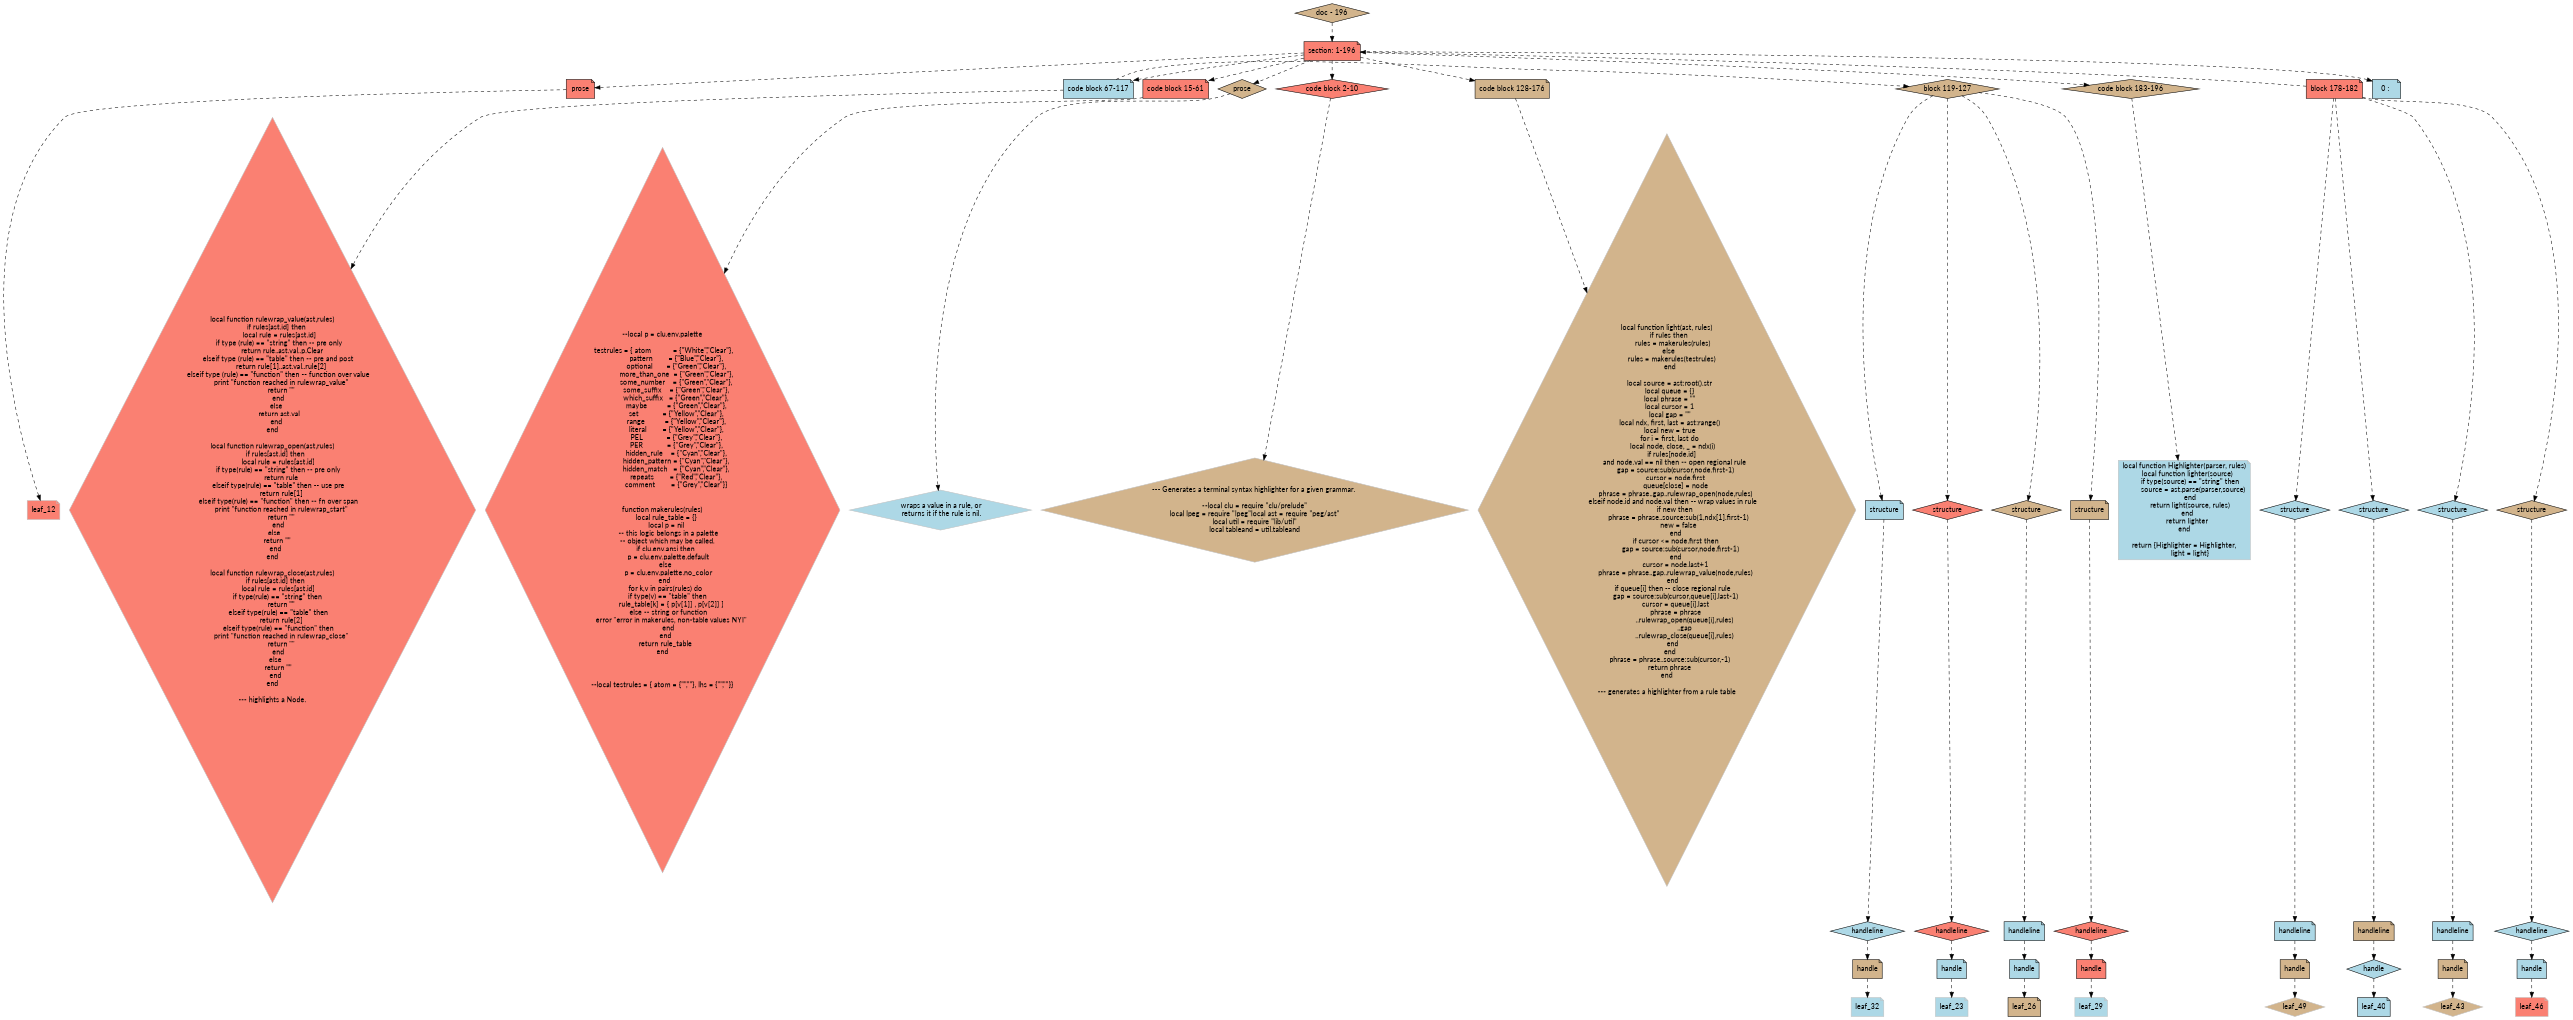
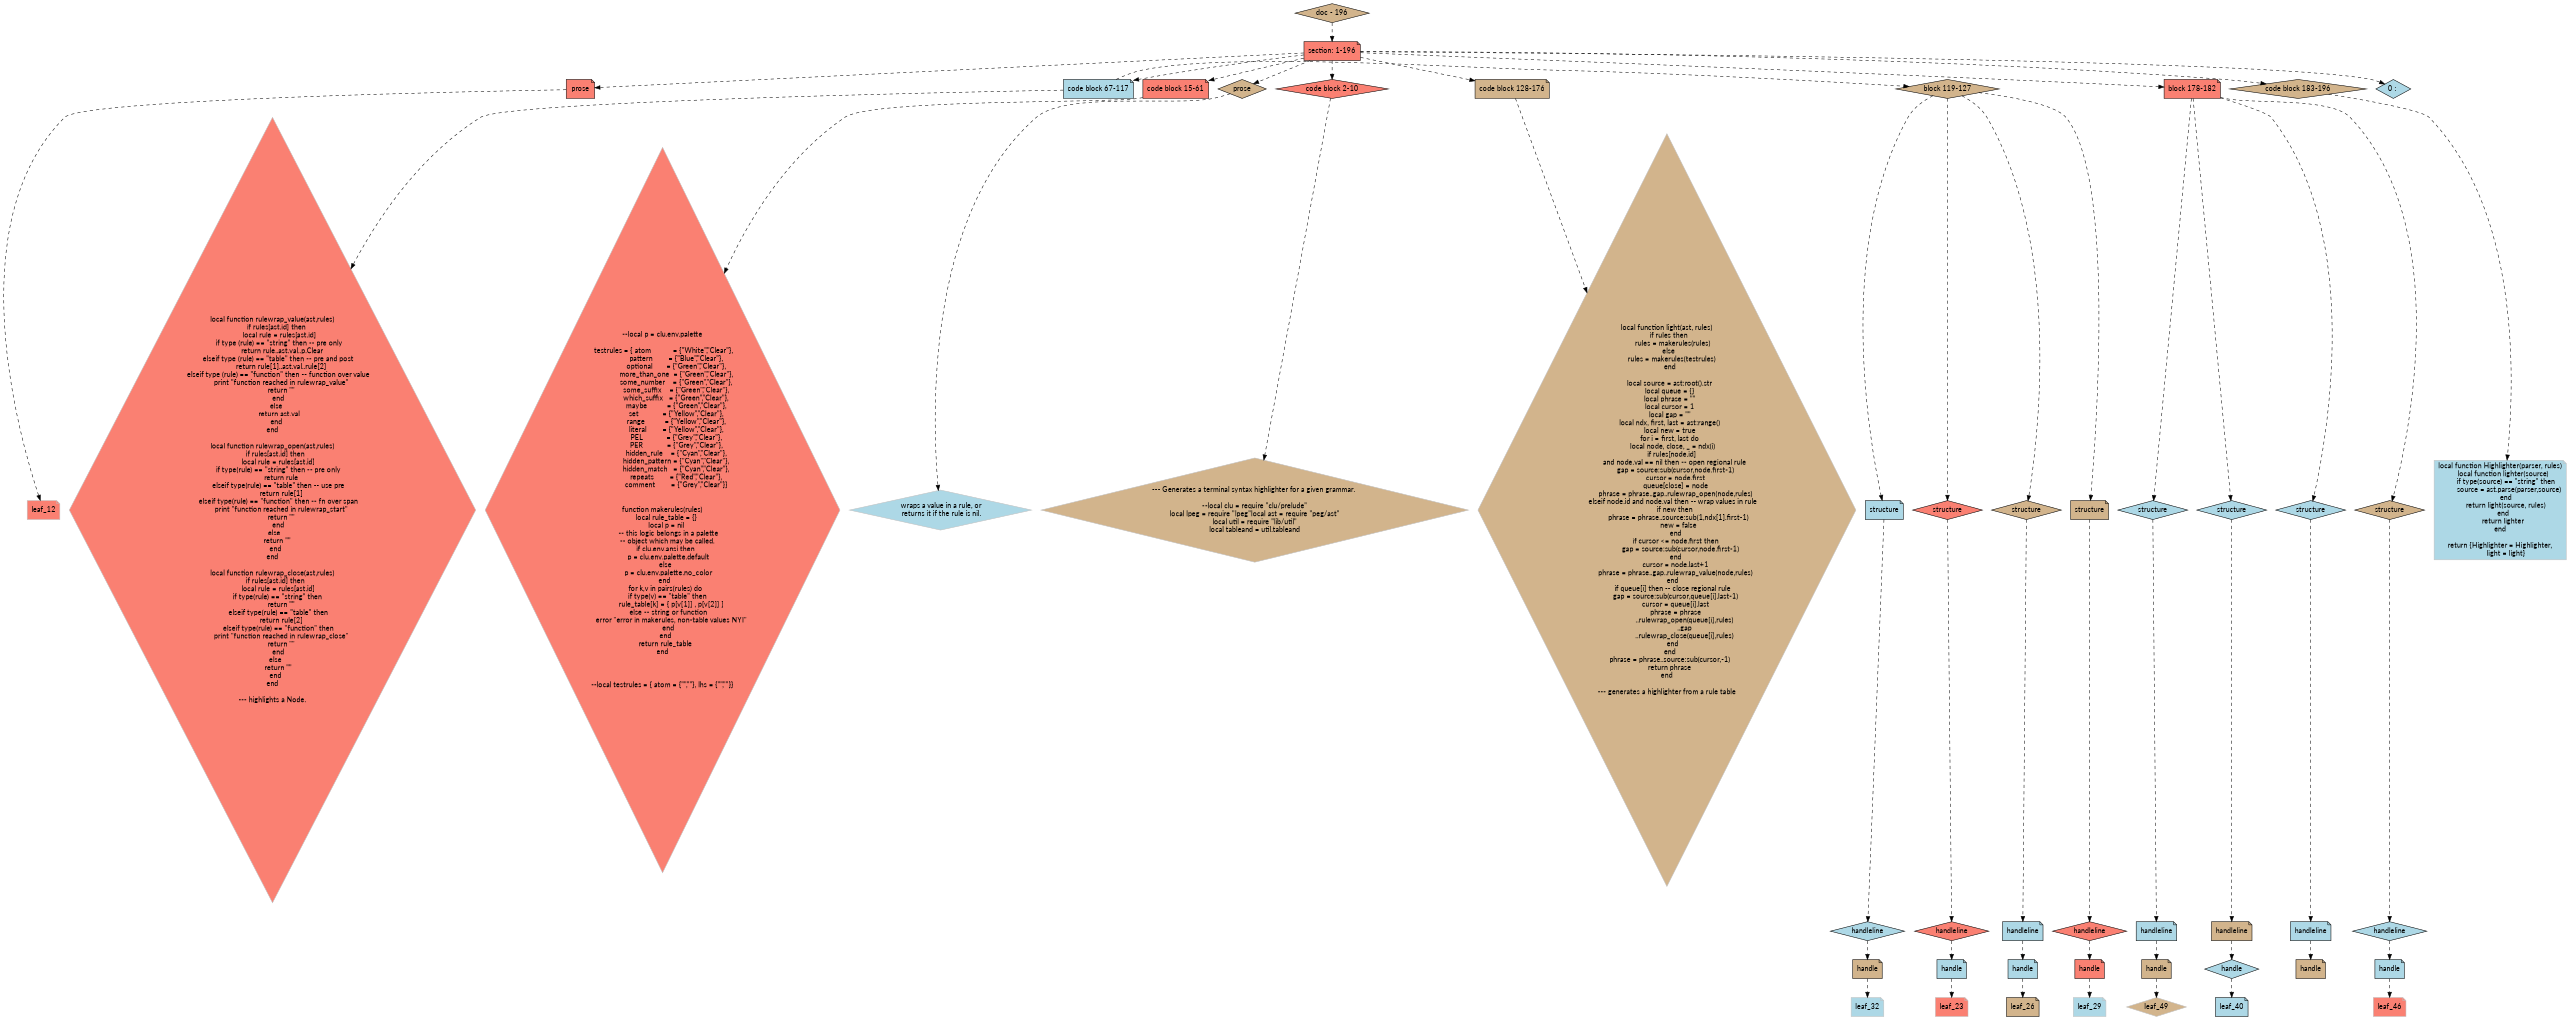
  digraph {
    fontname=Lato
    node [fillcolor=lightblue fontname=Lato shape=note style=filled]
    edge [fontname=Lato style=dashed]
    n1 [fillcolor=salmon label="section: 1-196"]
-   n2 [label="0 : "]
+   n2 [label="0 : " shape=diamond]
    n3 [fillcolor=salmon label=prose]
    n4 [fillcolor=salmon label="code block 2-10" shape=diamond]
    n5 [fillcolor=salmon label="code block 15-61"]
    n6 [fillcolor=tan label=prose shape=diamond]
    n7 [label="code block 67-117"]
    n8 [fillcolor=tan label="block 119-127" shape=diamond]
    n9 [fillcolor=tan label="code block 128-176"]
    n10 [fillcolor=salmon label="block 178-182"]
    n11 [fillcolor=tan label="code block 183-196" shape=diamond]
    n12 [fillcolor=salmon label=structure shape=diamond]
    n13 [fillcolor=tan label=structure shape=diamond]
    n14 [fillcolor=tan label=structure]
    n15 [label=structure]
    n16 [fillcolor=salmon label=handleline shape=diamond]
    n17 [label=handle]
    n18 [label=handleline]
    n19 [label=handle]
    n20 [fillcolor=salmon label=handleline shape=diamond]
    n21 [fillcolor=salmon label=handle]
    n22 [label=handleline shape=diamond]
    n23 [fillcolor=tan label=handle]
    n24 [label=structure shape=diamond]
    n25 [label=structure shape=diamond]
    n26 [fillcolor=tan label=structure shape=diamond]
    n27 [label=structure shape=diamond]
    n28 [fillcolor=tan label=handleline]
    n29 [label=handle shape=diamond]
    n30 [label=handleline]
    n31 [fillcolor=tan label=handle]
    n32 [label=handleline shape=diamond]
    n33 [label=handle]
    n34 [label=handleline]
    n35 [fillcolor=tan label=handle]
    leaf_12 [color=Gray fillcolor=salmon]
    n37 [color=Gray fillcolor=tan label="--- Generates a terminal syntax highlighter for a given grammar. \n\n--local clu = require \"clu/prelude\"\nlocal lpeg = require \"lpeg\"local ast = require \"peg/ast\"\nlocal util = require \"lib/util\"\nlocal tableand = util.tableand" shape=diamond]
    n38 [color=Gray fillcolor=salmon label="--local p = clu.env.palette\n\n testrules = { atom           = {\"White\",\"Clear\"},\n              pattern        = {\"Blue\",\"Clear\"},\n              optional       = {\"Green\",\"Clear\"},\n              more_than_one  = {\"Green\",\"Clear\"},\n              some_number    = {\"Green\",\"Clear\"},\n              some_suffix    = {\"Green\",\"Clear\"},\n              which_suffix   = {\"Green\",\"Clear\"},\n              maybe          = {\"Green\",\"Clear\"},\n              set            = {\"Yellow\",\"Clear\"},\n              range          = {\"Yellow\",\"Clear\"},\n              literal        = {\"Yellow\",\"Clear\"},\n              PEL            = {\"Grey\",\"Clear\"},\n              PER            = {\"Grey\",\"Clear\"},\n              hidden_rule    = {\"Cyan\",\"Clear\"},\n              hidden_pattern = {\"Cyan\",\"Clear\"},\n              hidden_match   = {\"Cyan\",\"Clear\"},\n              repeats        = {\"Red\",\"Clear\"},\n              comment        = {\"Grey\",\"Clear\"}}\n\n\nfunction makerules(rules)\n    local rule_table = {}\n    local p = nil\n       -- this logic belongs in a palette \n      -- object which may be called. \n    if clu.env.ansi then \n      p = clu.env.palette.default\n   else\n      p = clu.env.palette.no_color\n   end \n   for k,v in pairs(rules) do\n      if type(v) == \"table\" then \n         rule_table[k] = { p[v[1]] , p[v[2]] }\n      else -- string or function\n         error \"error in makerules, non-table values NYI\"\n      end\n   end\n   return rule_table\nend\n\n\n\n--local testrules = { atom = {\"\",\"\"}, lhs = {\"\",\"\"}}" shape=diamond]
    n39 [color=Gray label=" wraps a value in a rule, or\n returns it if the rule is nil.\n" shape=diamond]
    n40 [color=Gray fillcolor=salmon label="local function rulewrap_value(ast,rules)\n    if rules[ast.id] then\n       local rule = rules[ast.id]\n       if type (rule) == \"string\" then -- pre only\n          return rule..ast.val..p.Clear\n      elseif type (rule) == \"table\" then -- pre and post\n         return rule[1]..ast.val..rule[2]\n      elseif type (rule) == \"function\" then -- function over value\n         print \"function reached in rulewrap_value\"\n         return \"\"\n      end\n    else\n       return ast.val\n    end\nend\n\nlocal function rulewrap_open(ast,rules)\n   if rules[ast.id] then\n      local rule = rules[ast.id]\n      if type(rule) == \"string\" then -- pre only\n         return rule\n      elseif type(rule) == \"table\" then -- use pre\n         return rule[1]\n      elseif type(rule) == \"function\" then -- fn over span\n         print \"function reached in rulewrap_start\"\n         return \"\"\n      end\n   else \n      return \"\" \n   end\nend\n\nlocal function rulewrap_close(ast,rules)\n   if rules[ast.id] then\n      local rule = rules[ast.id]\n      if type(rule) == \"string\" then \n         return \"\"\n      elseif type(rule) == \"table\" then\n         return rule[2]\n      elseif type(rule) == \"function\" then\n         print \"function reached in rulewrap_close\"\n         return \"\"\n      end\n   else\n      return \"\"\n   end\nend\n\n--- highlights a Node." shape=diamond]
    n41 [color=Gray fillcolor=tan label="local function light(ast, rules)\n   if rules then \n      rules = makerules(rules)\n   else \n      rules = makerules(testrules) \n   end\n\n   local source = ast:root().str\n   local queue = {}\n   local phrase = \"\"\n   local cursor = 1\n   local gap = \"\"\n   local ndx, first, last = ast:range()\n   local new = true\n   for i = first, last do\n      local node, close, _ = ndx(i)\n      if rules[node.id] \n        and node.val == nil then -- open regional rule\n         gap = source:sub(cursor,node.first-1)\n         cursor = node.first\n         queue[close] = node\n         phrase = phrase..gap..rulewrap_open(node,rules)\n      elseif node.id and node.val then -- wrap values in rule\n         if new then \n            phrase = phrase..source:sub(1,ndx[1].first-1)\n            new = false\n         end\n         if cursor <= node.first then\n              gap = source:sub(cursor,node.first-1)\n         end\n         cursor = node.last+1\n         phrase = phrase..gap..rulewrap_value(node,rules)\n      end\n      if queue[i] then -- close regional rule\n         gap = source:sub(cursor,queue[i].last-1)\n         cursor = queue[i].last\n         phrase = phrase\n                  ..rulewrap_open(queue[i],rules)\n                  ..gap\n                  ..rulewrap_close(queue[i],rules)\n      end\n   end\n   phrase = phrase..source:sub(cursor,-1)\n   return phrase\nend\n\n--- generates a highlighter from a rule table" shape=diamond]
    n42 [color=Gray label="local function Highlighter(parser, rules)\n   local function lighter(source)\n      if type(source) == \"string\" then\n         source = ast.parse(parser,source)\n      end\n      return light(source, rules)\n   end\n   return lighter\nend\n\nreturn {Highlighter = Highlighter,\n      light = light}"]
-   leaf_23 [color=Gray]
+   leaf_23 [color=Gray fillcolor=salmon]
    leaf_26 [color=black fillcolor=tan]
    leaf_29 [color=Gray]
    leaf_32 [color=Gray]
    leaf_40 [color=black]
-   leaf_43 [color=Gray fillcolor=tan shape=diamond]
    leaf_46 [color=Gray fillcolor=salmon]
    leaf_49 [color=Gray fillcolor=tan shape=diamond]
    n51 [fillcolor=tan label="doc - 196" shape=diamond]
    subgraph sub_1 {
      rank=same
      n1
    }
    subgraph sub_2 {
      rank=same
      n2
      n3
      n4
      n5
      n6
      n7
      n8
      n9
      n10
      n11
    }
    subgraph sub_3 {
      rank=same
      n12
      n13
      n14
      n15
    }
    subgraph sub_4 {
      rank=same
      n16
    }
    subgraph sub_5 {
      rank=same
      n17
    }
    subgraph sub_6 {
      rank=same
      n18
    }
    subgraph sub_7 {
      rank=same
      n19
    }
    subgraph sub_8 {
      rank=same
      n20
    }
    subgraph sub_9 {
      rank=same
      n21
    }
    subgraph sub_10 {
      rank=same
      n22
    }
    subgraph sub_11 {
      rank=same
      n23
    }
    subgraph sub_12 {
      rank=same
      n24
      n25
      n26
      n27
    }
    subgraph sub_13 {
      rank=same
      n28
    }
    subgraph sub_14 {
      rank=same
      n29
    }
    subgraph sub_15 {
      rank=same
      n30
    }
    subgraph sub_16 {
      rank=same
      n31
    }
    subgraph sub_17 {
      rank=same
      n32
    }
    subgraph sub_18 {
      rank=same
      n33
    }
    subgraph sub_19 {
      rank=same
      n34
    }
    subgraph sub_20 {
      rank=same
      n35
    }
    n1 -> n2
    n1 -> n3
    n1 -> n4
    n1 -> n5
    n1 -> n6
    n1 -> n7
    n1 -> n9
-   n10 -> n1
+   n1 -> n10
    n1 -> n11
    n3 -> leaf_12
    n4 -> n37
    n5 -> n38
    n6 -> n39
    n7 -> n8
    n7 -> n40
    n8 -> n12
    n8 -> n13
    n8 -> n14
    n8 -> n15
    n9 -> n41
    n10 -> n24
    n10 -> n25
    n10 -> n26
    n10 -> n27
    n11 -> n42
    n12 -> n16
    n13 -> n18
    n14 -> n20
    n15 -> n22
    n16 -> n17
    n17 -> leaf_23
    n18 -> n19
    n19 -> leaf_26
    n20 -> n21
    n21 -> leaf_29
    n22 -> n23
    n23 -> leaf_32
    n24 -> n28
    n25 -> n30
    n26 -> n32
    n27 -> n34
    n28 -> n29
    n29 -> leaf_40
    n30 -> n31
-   n31 -> leaf_43
    n32 -> n33
    n33 -> leaf_46
    n34 -> n35
    n35 -> leaf_49
    n51 -> n1
  }
